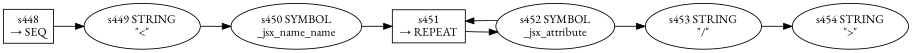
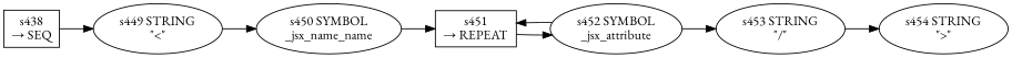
  digraph {
    fontname="EB Garamond"
    rankdir=LR
    node [fontname="EB Garamond"]
    edge [fontname="EB Garamond"]
-   n1 [fixedsize=false label="s448\n&rarr; SEQ" peripheries=1 shape=record]
+   n1 [fixedsize=false label="s438\n&rarr; SEQ" peripheries=1 shape=record]
    n2 [label="s449 STRING\n\"<\""]
    n3 [label="s450 SYMBOL\n_jsx_name_name"]
    n4 [fixedsize=false label="s451\n&rarr; REPEAT" peripheries=1 shape=record]
    n5 [label="s452 SYMBOL\n_jsx_attribute"]
    n6 [label="s453 STRING\n\"/\""]
    n7 [label="s454 STRING\n\">\""]
    n1 -> n2
    n2 -> n3
    n3 -> n4
    n4 -> n5
    n5 -> n4
    n5 -> n6
    n6 -> n7
  }
